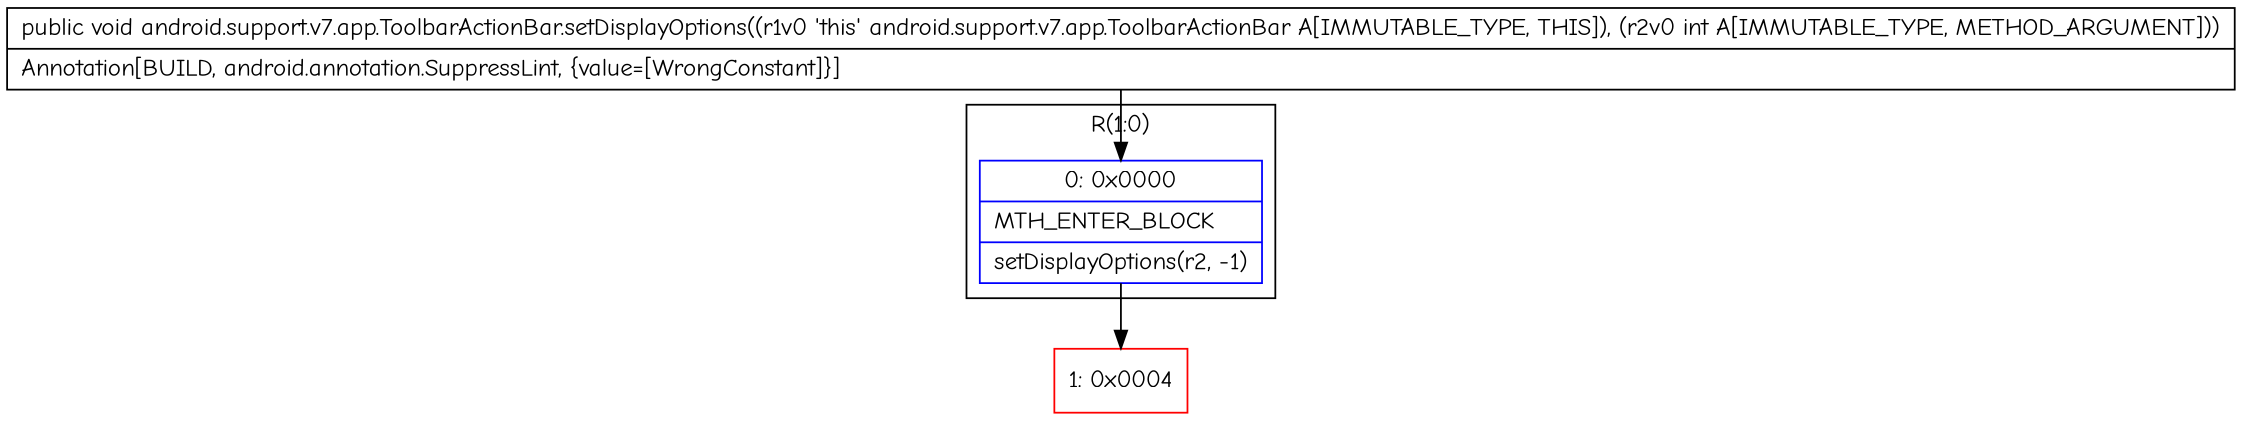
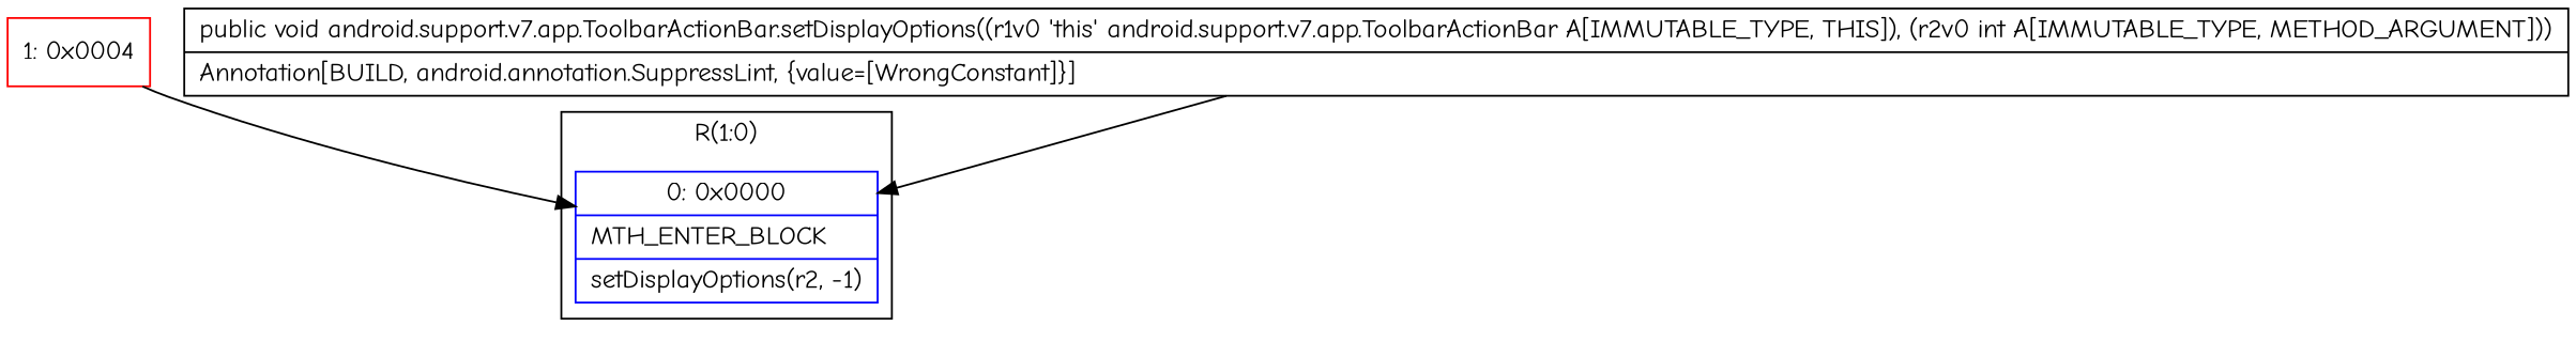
  digraph {
    fontname="Comic Neue"
    node [shape=record fontname="Comic Neue"]
    edge [fontname="Comic Neue"]
    n1 [color=blue label="{0\:\ 0x0000|MTH_ENTER_BLOCK\l|setDisplayOptions(r2, \-1)\l}"]
    n2 [color=red label="{1\:\ 0x0004}"]
    n3 [label="{public void android.support.v7.app.ToolbarActionBar.setDisplayOptions((r1v0 'this' android.support.v7.app.ToolbarActionBar A[IMMUTABLE_TYPE, THIS]), (r2v0 int A[IMMUTABLE_TYPE, METHOD_ARGUMENT]))  | Annotation[BUILD, android.annotation.SuppressLint, \{value=[WrongConstant]\}]\l}"]
    subgraph cluster_1 {
      label="R(1:0)"
      n1
    }
-   n1 -> n2
+   n2 -> n1
    n3 -> n1
  }
